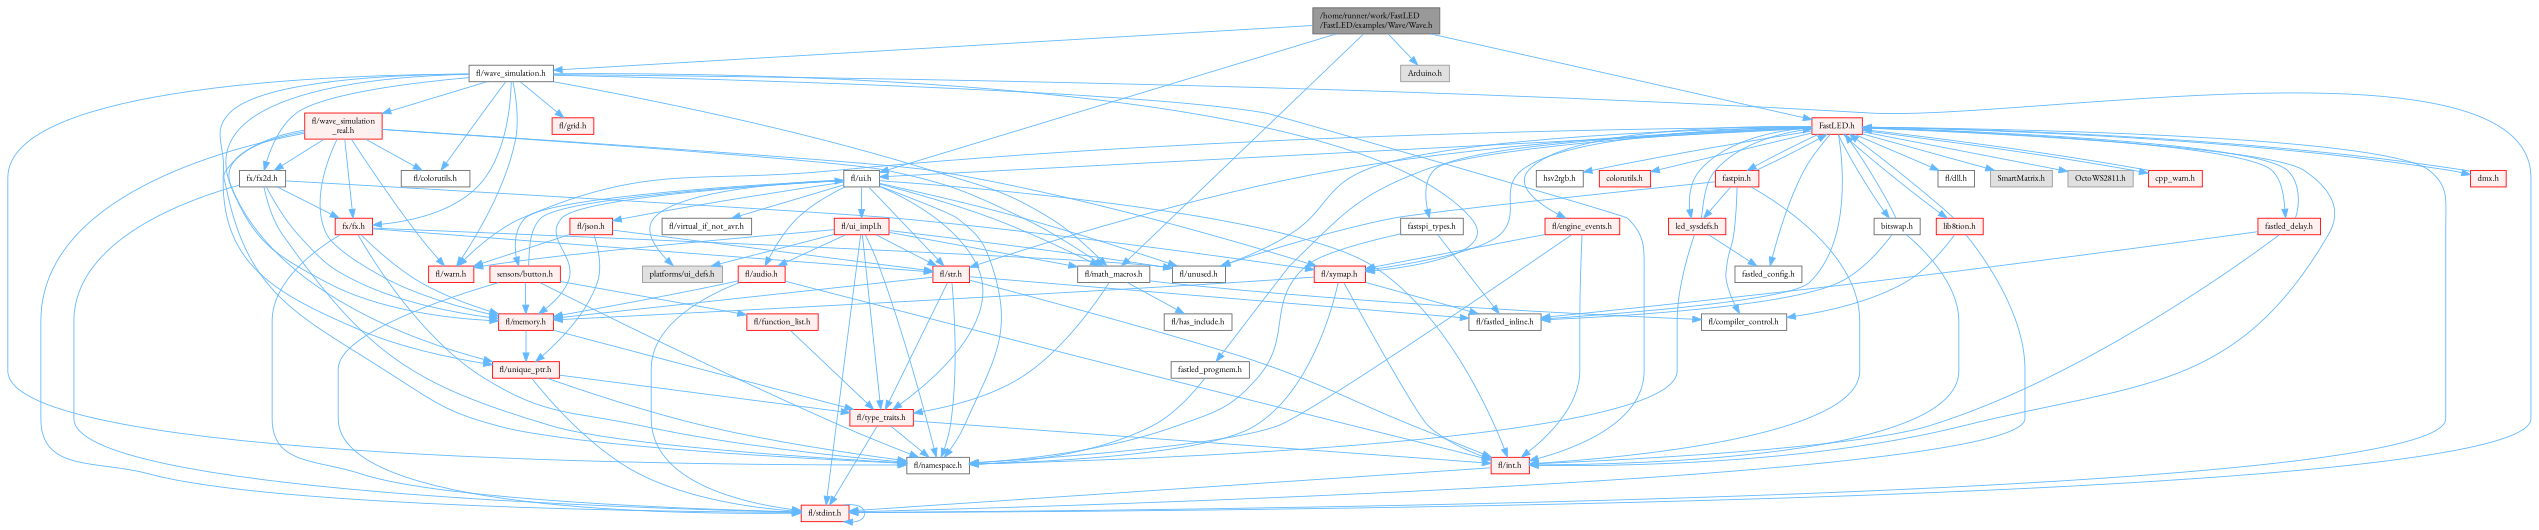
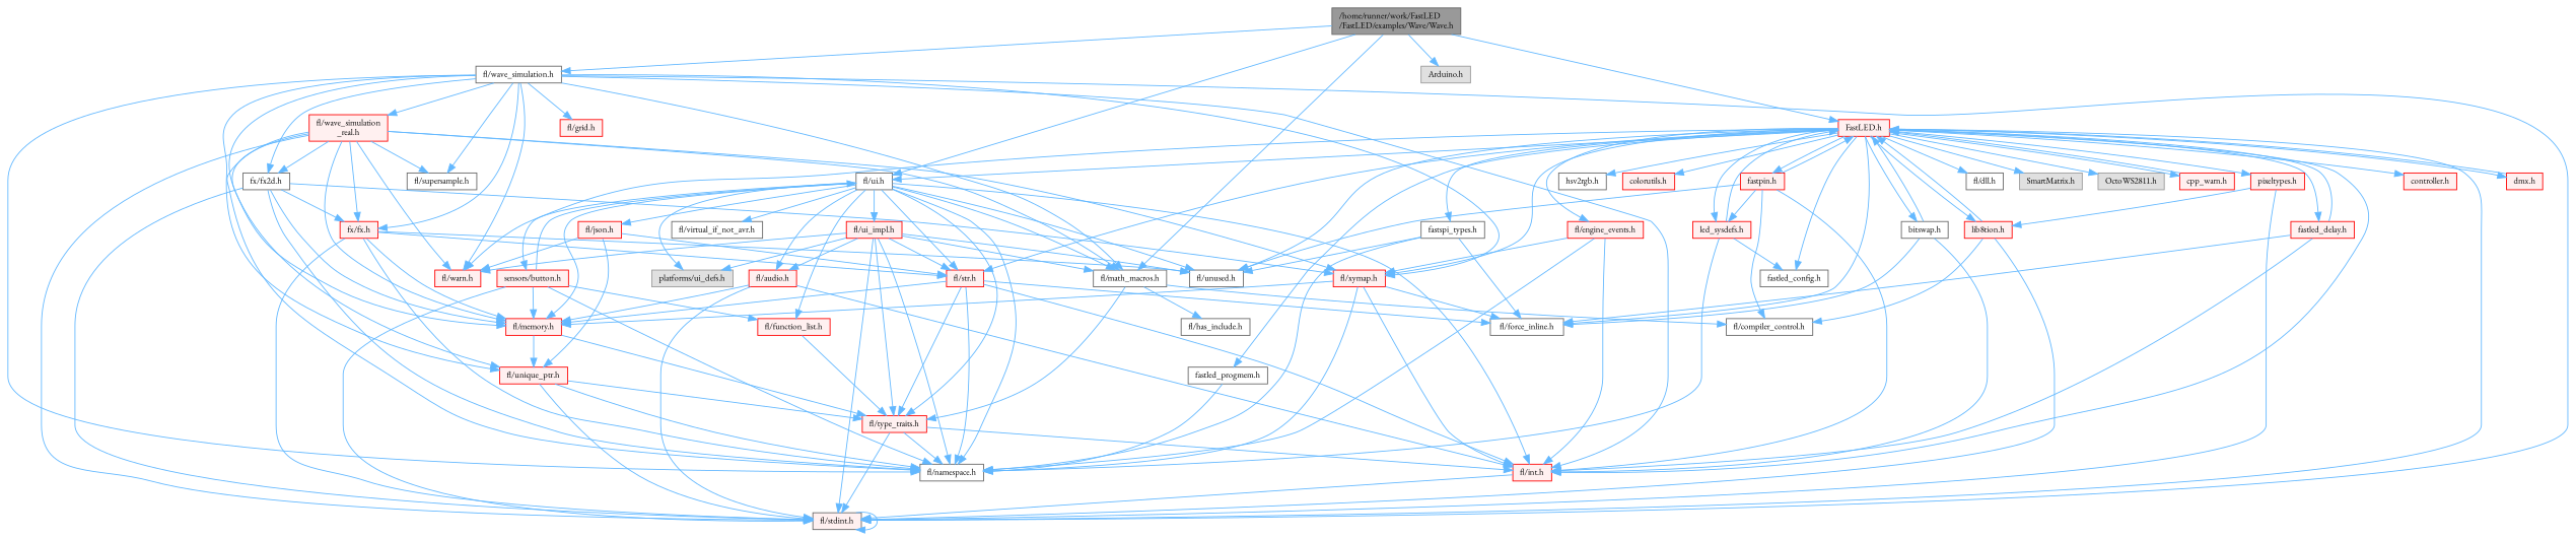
  digraph {
    fontname="EB Garamond"
    node [color=red fillcolor="#FFF0F0" fontname="EB Garamond" fontsize=10 shape=box style=filled]
    edge [color=steelblue1 fontname="EB Garamond" fontsize=10 labelfontname=Helvetica labelfontsize=10 style=solid]
    n1 [color=gray40 fillcolor=grey60 fontcolor=black height=0.2 label="/home/runner/work/FastLED\l/FastLED/examples/Wave/Wave.h" width=0.4]
    n2 [color=grey40 fillcolor=white height=0.2 label="fl/math_macros.h" width=0.4]
    n3 [color=grey40 fillcolor=white height=0.2 label="fl/ui.h" width=0.4]
    n4 [color=grey40 fillcolor=white height=0.2 label="fl/wave_simulation.h" width=0.4]
    n5 [color=grey60 fillcolor="#E0E0E0" height=0.2 label="Arduino.h" width=0.4]
    n6 [height=0.2 label="FastLED.h" width=0.4]
    n7 [color=grey40 fillcolor=white height=0.2 label="fl/has_include.h" width=0.4]
    n8 [color=grey40 fillcolor=white height=0.2 label="fl/compiler_control.h" width=0.4]
    n9 [height=0.2 label="fl/type_traits.h" width=0.4]
    n10 [color=grey40 fillcolor=white height=0.2 label="fl/namespace.h" width=0.4]
    n11 [height=0.2 label="fl/int.h" width=0.4]
    n12 [height=0.2 label="fl/memory.h" width=0.4]
    n13 [height=0.2 label="fl/json.h" width=0.4]
    n14 [height=0.2 label="fl/str.h" width=0.4]
    n15 [height=0.2 label="fl/audio.h" width=0.4]
    n16 [height=0.2 label="fl/function_list.h" width=0.4]
    n17 [height=0.2 label="fl/ui_impl.h" width=0.4]
    n18 [color=grey40 fillcolor=white height=0.2 label="fl/unused.h" width=0.4]
    n19 [color=grey60 fillcolor="#E0E0E0" height=0.2 label="platforms/ui_defs.h" width=0.4]
    n20 [height=0.2 label="sensors/button.h" width=0.4]
    n21 [color=grey40 fillcolor=white height=0.2 label="fl/virtual_if_not_avr.h" width=0.4]
-   n22 [height=0.2 label="fl/stdint.h" width=0.4]
+   n22 [color=grey40 height=0.2 label="fl/stdint.h" width=0.4]
    n23 [height=0.2 label="fl/unique_ptr.h" width=0.4]
    n24 [height=0.2 label="fl/warn.h" width=0.4]
    n25 [height=0.2 label="fl/xymap.h" width=0.4]
    n26 [height=0.2 label="fl/wave_simulation\l_real.h" width=0.4]
-   n27 [color=grey40 fillcolor=white height=0.2 label="fl/colorutils.h" width=0.4]
+   n27 [color=grey40 fillcolor=white height=0.2 label="fl/supersample.h" width=0.4]
    n28 [height=0.2 label="fx/fx.h" width=0.4]
    n29 [color=grey40 fillcolor=white height=0.2 label="fx/fx2d.h" width=0.4]
    n30 [height=0.2 label="fl/grid.h" width=0.4]
    n31 [height=0.2 label="fl/engine_events.h" width=0.4]
-   n32 [color=grey40 fillcolor=white height=0.2 label="fl/fastled_inline.h" width=0.4]
+   n32 [color=grey40 fillcolor=white height=0.2 label="fl/force_inline.h" width=0.4]
    n33 [color=grey40 fillcolor=white height=0.2 label="fl/dll.h" width=0.4]
    n34 [color=grey60 fillcolor="#E0E0E0" height=0.2 label="SmartMatrix.h" width=0.4]
    n35 [color=grey60 fillcolor="#E0E0E0" height=0.2 label="OctoWS2811.h" width=0.4]
    n36 [height=0.2 label="cpp_warn.h" width=0.4]
    n37 [color=grey40 fillcolor=white height=0.2 label="fastled_config.h" width=0.4]
    n38 [height=0.2 label="led_sysdefs.h" width=0.4]
    n39 [height=0.2 label="fastled_delay.h" width=0.4]
    n40 [color=grey40 fillcolor=white height=0.2 label="bitswap.h" width=0.4]
+   n41 [height=0.2 label="controller.h" width=0.4]
    n42 [height=0.2 label="fastpin.h" width=0.4]
    n43 [color=grey40 fillcolor=white height=0.2 label="fastspi_types.h" width=0.4]
    n44 [height=0.2 label="dmx.h" width=0.4]
    n45 [color=grey40 fillcolor=white height=0.2 label="fastled_progmem.h" width=0.4]
    n46 [height=0.2 label="lib8tion.h" width=0.4]
+   n47 [height=0.2 label="pixeltypes.h" width=0.4]
    n48 [color=grey40 fillcolor=white height=0.2 label="hsv2rgb.h" width=0.4]
    n49 [height=0.2 label="colorutils.h" width=0.4]
    n1 -> n2
    n1 -> n3
    n1 -> n4
    n1 -> n5
    n1 -> n6
    n2 -> n7
    n2 -> n8
    n2 -> n9
    n3 -> n2
    n3 -> n9
    n3 -> n10
    n3 -> n11
    n3 -> n12
    n3 -> n13
    n3 -> n14
    n3 -> n15
+   n3 -> n16
    n3 -> n17
    n3 -> n18
    n3 -> n19
    n3 -> n20
    n3 -> n21
    n4 -> n2
    n4 -> n10
    n4 -> n11
    n4 -> n12
    n4 -> n22
    n4 -> n23
    n4 -> n24
    n4 -> n25
    n4 -> n26
    n4 -> n27
    n4 -> n28
    n4 -> n29
    n4 -> n30
    n6 -> n3
    n6 -> n11
    n6 -> n14
    n6 -> n18
    n6 -> n22
    n6 -> n24
    n6 -> n25
    n6 -> n31
    n6 -> n32
    n6 -> n33
    n6 -> n34
    n6 -> n35
    n6 -> n36
    n6 -> n37
    n6 -> n38
    n6 -> n39
    n6 -> n40
+   n6 -> n41
    n6 -> n42
    n6 -> n43
    n6 -> n44
    n6 -> n45
    n6 -> n46
+   n6 -> n47
    n6 -> n48
    n6 -> n49
    n9 -> n10
    n9 -> n11
    n9 -> n22
    n11 -> n22
    n12 -> n9
    n12 -> n23
    n13 -> n14
    n13 -> n23
    n13 -> n24
    n14 -> n9
    n14 -> n10
    n14 -> n11
    n14 -> n12
    n14 -> n32
    n15 -> n11
    n15 -> n12
    n15 -> n22
    n16 -> n9
    n17 -> n2
    n17 -> n9
    n17 -> n10
    n17 -> n14
    n17 -> n15
    n17 -> n18
    n17 -> n19
    n17 -> n22
    n17 -> n24
    n20 -> n3
    n20 -> n10
    n20 -> n12
    n20 -> n16
    n20 -> n22
    n22 -> n22
    n23 -> n9
    n23 -> n10
    n23 -> n22
    n25 -> n10
    n25 -> n11
    n25 -> n12
    n25 -> n32
    n26 -> n2
    n26 -> n10
    n26 -> n12
    n26 -> n22
    n26 -> n23
    n26 -> n24
    n26 -> n25
    n26 -> n27
    n26 -> n28
    n26 -> n29
    n28 -> n10
    n28 -> n12
    n28 -> n14
    n28 -> n18
    n28 -> n22
    n29 -> n10
    n29 -> n12
    n29 -> n22
    n29 -> n25
    n29 -> n28
    n31 -> n10
    n31 -> n11
    n31 -> n25
    n36 -> n6
    n38 -> n6
    n38 -> n10
    n38 -> n37
    n39 -> n6
    n39 -> n11
    n39 -> n32
    n40 -> n6
    n40 -> n11
    n40 -> n32
    n42 -> n6
    n42 -> n8
    n42 -> n11
    n42 -> n18
    n42 -> n38
    n43 -> n10
+   n43 -> n18
    n43 -> n32
    n44 -> n6
    n45 -> n10
    n46 -> n6
    n46 -> n8
    n46 -> n22
+   n47 -> n22
+   n47 -> n46
  }
